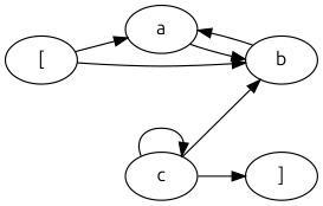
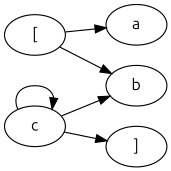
  digraph {
    fontname=Ubuntu
    rankdir=LR
    node [fontname=Ubuntu]
    edge [fontname=Ubuntu]
    n1 [label="["]
    n2 [label=a]
    n3 [label=b]
    n4 [label=c]
    n5 [label="]"]
    n1 -> n2
    n1 -> n3
-   n2 -> n3
-   n3 -> n2
    n4 -> n3
    n4 -> n4
    n4 -> n5
  }
